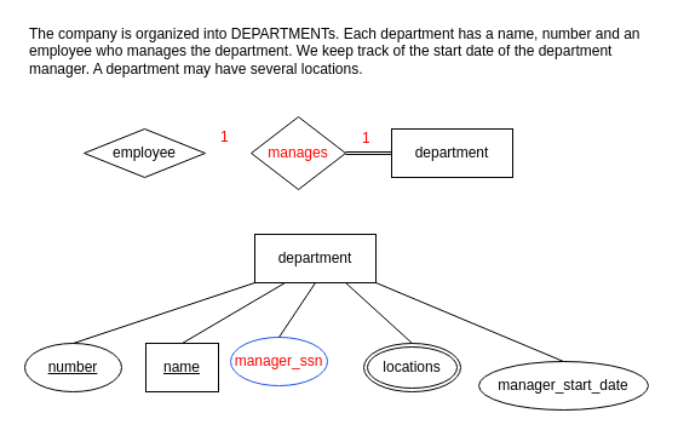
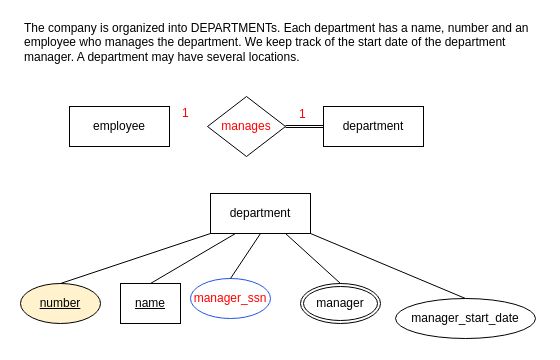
  <mxCell id="0" />
  <mxCell id="1" parent="0" />
  <mxCell id="2" value="&lt;div&gt;The company is organized into DEPARTMENTs. Each department has a name, number and an employee who manages the department. We keep track of the start date of the department manager. A department may have several locations.&lt;/div&gt;&lt;div&gt;&lt;br&gt;&lt;/div&gt;" style="text;html=1;strokeColor=none;fillColor=none;align=left;verticalAlign=middle;whiteSpace=wrap;rounded=0;" parent="1" vertex="1"><mxGeometry x="22" y="20" width="516" height="58" as="geometry" /></mxCell>
  <mxCell id="3" value="department" style="whiteSpace=wrap;html=1;align=center;" parent="1" vertex="1"><mxGeometry x="323" y="106" width="100" height="40" as="geometry" /></mxCell>
- <mxCell id="4" value="employee" style="rhombus;whiteSpace=wrap;html=1;align=center;" parent="1" vertex="1"><mxGeometry x="69" y="106" width="100" height="40" as="geometry" /></mxCell>
+ <mxCell id="4" value="employee" style="whiteSpace=wrap;html=1;align=center;" parent="1" vertex="1"><mxGeometry x="69" y="106" width="100" height="40" as="geometry" /></mxCell>
  <mxCell id="5" value="manages" style="shape=rhombus;perimeter=rhombusPerimeter;whiteSpace=wrap;html=1;align=center;fontColor=#ff0000;" parent="1" vertex="1"><mxGeometry x="207" y="96" width="78" height="60" as="geometry" /></mxCell>
  <mxCell id="6" value="" style="endArrow=none;html=1;rounded=0;exitX=0;exitY=0.5;exitDx=0;exitDy=0;entryX=1;entryY=0.5;entryDx=0;entryDy=0;" parent="1" edge="1"><mxGeometry width="50" height="50" relative="1" as="geometry"><mxPoint x="323" y="125" as="sourcePoint" /><mxPoint x="285" y="125" as="targetPoint" /></mxGeometry></mxCell>
  <mxCell id="7" value="department" style="whiteSpace=wrap;html=1;align=center;" parent="1" vertex="1"><mxGeometry x="210" y="193" width="100" height="40" as="geometry" /></mxCell>
- <mxCell id="8" value="number" style="ellipse;whiteSpace=wrap;html=1;align=center;fontStyle=4;" parent="1" vertex="1"><mxGeometry x="20" y="283" width="80" height="40" as="geometry" /></mxCell>
+ <mxCell id="8" value="number" style="ellipse;whiteSpace=wrap;html=1;align=center;fontStyle=4;fillColor=#fff2cc;" parent="1" vertex="1"><mxGeometry x="20" y="283" width="80" height="40" as="geometry" /></mxCell>
  <mxCell id="9" value="name" style="whiteSpace=wrap;html=1;align=center;fontStyle=4;rounded=0;" parent="1" vertex="1"><mxGeometry x="120" y="283" width="60" height="40" as="geometry" /></mxCell>
- <mxCell id="10" value="locations" style="ellipse;shape=doubleEllipse;margin=3;whiteSpace=wrap;html=1;align=center;" parent="1" vertex="1"><mxGeometry x="300" y="283" width="80" height="40" as="geometry" /></mxCell>
+ <mxCell id="10" value="manager" style="ellipse;shape=doubleEllipse;margin=3;whiteSpace=wrap;html=1;align=center;" parent="1" vertex="1"><mxGeometry x="300" y="283" width="80" height="40" as="geometry" /></mxCell>
  <mxCell id="11" value="manager_ssn" style="ellipse;whiteSpace=wrap;html=1;align=center;strokeColor=#2255ec;fontColor=#ff0000;" parent="1" vertex="1"><mxGeometry x="190" y="278" width="80" height="40" as="geometry" /></mxCell>
  <mxCell id="12" value="manager_start_date" style="ellipse;whiteSpace=wrap;html=1;align=center;" parent="1" vertex="1"><mxGeometry x="395" y="298" width="140" height="40" as="geometry" /></mxCell>
  <mxCell id="13" value="" style="endArrow=none;html=1;rounded=0;exitX=0.5;exitY=0;exitDx=0;exitDy=0;entryX=0;entryY=1;entryDx=0;entryDy=0;" parent="1" source="8" target="7" edge="1"><mxGeometry width="50" height="50" relative="1" as="geometry"><mxPoint x="140" y="283" as="sourcePoint" /><mxPoint x="190" y="233" as="targetPoint" /></mxGeometry></mxCell>
  <mxCell id="14" value="" style="endArrow=none;html=1;rounded=0;exitX=0.5;exitY=0;exitDx=0;exitDy=0;entryX=0.25;entryY=1;entryDx=0;entryDy=0;" parent="1" source="9" target="7" edge="1"><mxGeometry width="50" height="50" relative="1" as="geometry"><mxPoint x="70" y="293" as="sourcePoint" /><mxPoint x="200" y="243" as="targetPoint" /></mxGeometry></mxCell>
  <mxCell id="15" value="" style="endArrow=none;html=1;rounded=0;exitX=0.5;exitY=0;exitDx=0;exitDy=0;entryX=0.5;entryY=1;entryDx=0;entryDy=0;" parent="1" source="11" target="7" edge="1"><mxGeometry width="50" height="50" relative="1" as="geometry"><mxPoint x="100" y="323" as="sourcePoint" /><mxPoint x="230" y="273" as="targetPoint" /></mxGeometry></mxCell>
  <mxCell id="16" value="" style="endArrow=none;html=1;rounded=0;exitX=0.5;exitY=0;exitDx=0;exitDy=0;entryX=0.75;entryY=1;entryDx=0;entryDy=0;" parent="1" source="10" target="7" edge="1"><mxGeometry width="50" height="50" relative="1" as="geometry"><mxPoint x="110" y="333" as="sourcePoint" /><mxPoint x="240" y="283" as="targetPoint" /></mxGeometry></mxCell>
  <mxCell id="17" value="" style="endArrow=none;html=1;rounded=0;exitX=1;exitY=1;exitDx=0;exitDy=0;entryX=0.5;entryY=0;entryDx=0;entryDy=0;" parent="1" source="7" target="12" edge="1"><mxGeometry width="50" height="50" relative="1" as="geometry"><mxPoint x="120" y="343" as="sourcePoint" /><mxPoint x="250" y="293" as="targetPoint" /></mxGeometry></mxCell>
  <mxCell id="18" value="" style="endArrow=none;html=1;rounded=0;exitX=0;exitY=0.5;exitDx=0;exitDy=0;entryX=1;entryY=0.5;entryDx=0;entryDy=0;" edge="1" parent="1"><mxGeometry width="50" height="50" relative="1" as="geometry"><mxPoint x="323" y="127" as="sourcePoint" /><mxPoint x="285" y="127" as="targetPoint" /></mxGeometry></mxCell>
  <mxCell id="19" value="&lt;div&gt;1&lt;/div&gt;" style="text;html=1;strokeColor=none;fillColor=none;align=left;verticalAlign=middle;whiteSpace=wrap;rounded=0;fontColor=#ff0000;" vertex="1" parent="1"><mxGeometry x="180" y="106" width="19" height="14" as="geometry" /></mxCell>
  <mxCell id="20" value="&lt;div&gt;1&lt;/div&gt;" style="text;html=1;strokeColor=none;fillColor=none;align=left;verticalAlign=middle;whiteSpace=wrap;rounded=0;fontColor=#ff0000;" vertex="1" parent="1"><mxGeometry x="297" y="106" width="13" height="16" as="geometry" /></mxCell>
